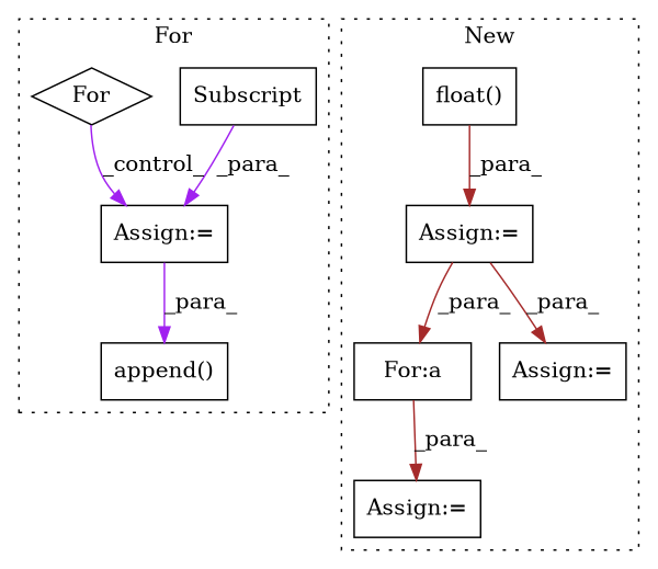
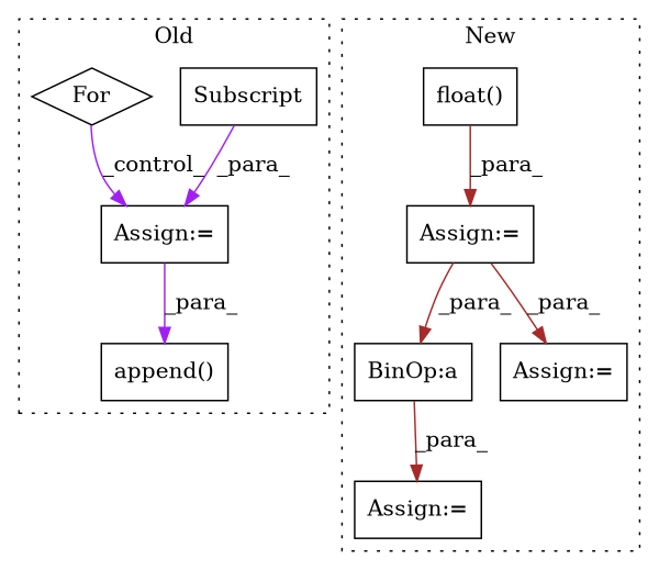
  digraph {
    node [a=68 l=3 shape=box]
    edge [color=brown]
    n1 [a=63 l="21,0" label=Subscript s="41924,0"]
    n2 [label="Assign:=" s=41921]
    n3 [a=75 l="19,1" label="append()" s="42263,42308"]
    n4 [a=107 l="4,15" label=For s="41835,41865" shape=diamond]
    n5 [a=75 l=42 label="float()" s=40827]
    n6 [label="Assign:=" s=42958]
    n7 [label="Assign:=" s=40883]
-   n8 [a=82 label="For:a" s=42962]
+   n8 [a=82 label="BinOp:a" s=42962]
    n9 [label="Assign:=" s=41890]
    subgraph cluster_1 {
-     label=For
+     label=Old
      style=dotted
      n1
      n2
      n3
      n4
    }
    subgraph cluster_2 {
      label=New
      style=dotted
      n5
      n6
      n7
      n8
      n9
    }
    n1 -> n2 [color=purple label=_para_]
    n2 -> n3 [color=purple label=_para_]
    n4 -> n2 [color=purple label=_control_]
    n5 -> n7 [label=_para_]
    n7 -> n8 [label=_para_]
    n7 -> n9 [label=_para_]
    n8 -> n6 [label=_para_]
  }
